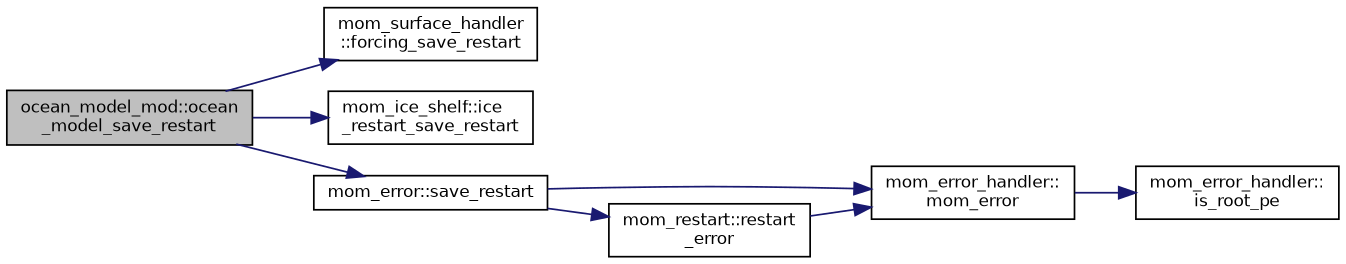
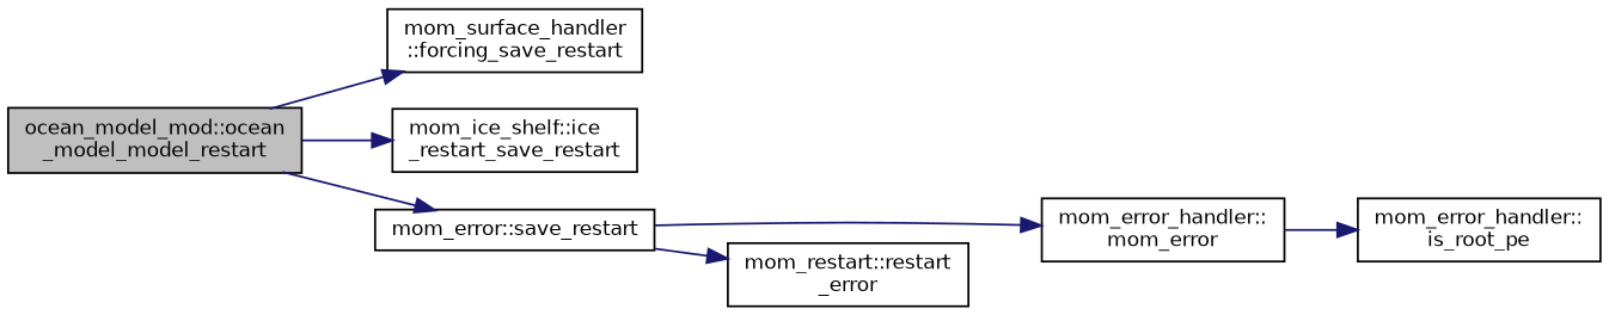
  digraph {
    rankdir=LR
    node [color=black fillcolor=white fontname=Helvetica fontsize=10 shape=record style=filled]
    edge [color=midnightblue fontname=Helvetica fontsize=10 labelfontname=Helvetica labelfontsize=10 style=solid]
-   n1 [fillcolor=grey75 fontcolor=black height=0.2 label="ocean_model_mod::ocean\l_model_save_restart" width=0.4]
+   n1 [fillcolor=grey75 fontcolor=black height=0.2 label="ocean_model_mod::ocean\l_model_model_restart" width=0.4]
    n2 [height=0.2 label="mom_surface_handler\l::forcing_save_restart" width=0.4]
    n3 [height=0.2 label="mom_ice_shelf::ice\l_restart_save_restart" width=0.4]
    n4 [height=0.2 label="mom_error::save_restart" width=0.4]
    n5 [height=0.2 label="mom_error_handler::\lmom_error" width=0.4]
    n6 [height=0.2 label="mom_restart::restart\l_error" width=0.4]
    n7 [height=0.2 label="mom_error_handler::\lis_root_pe" width=0.4]
    n1 -> n2
    n1 -> n3
    n1 -> n4
    n4 -> n5
    n4 -> n6
    n5 -> n7
-   n6 -> n5
  }
